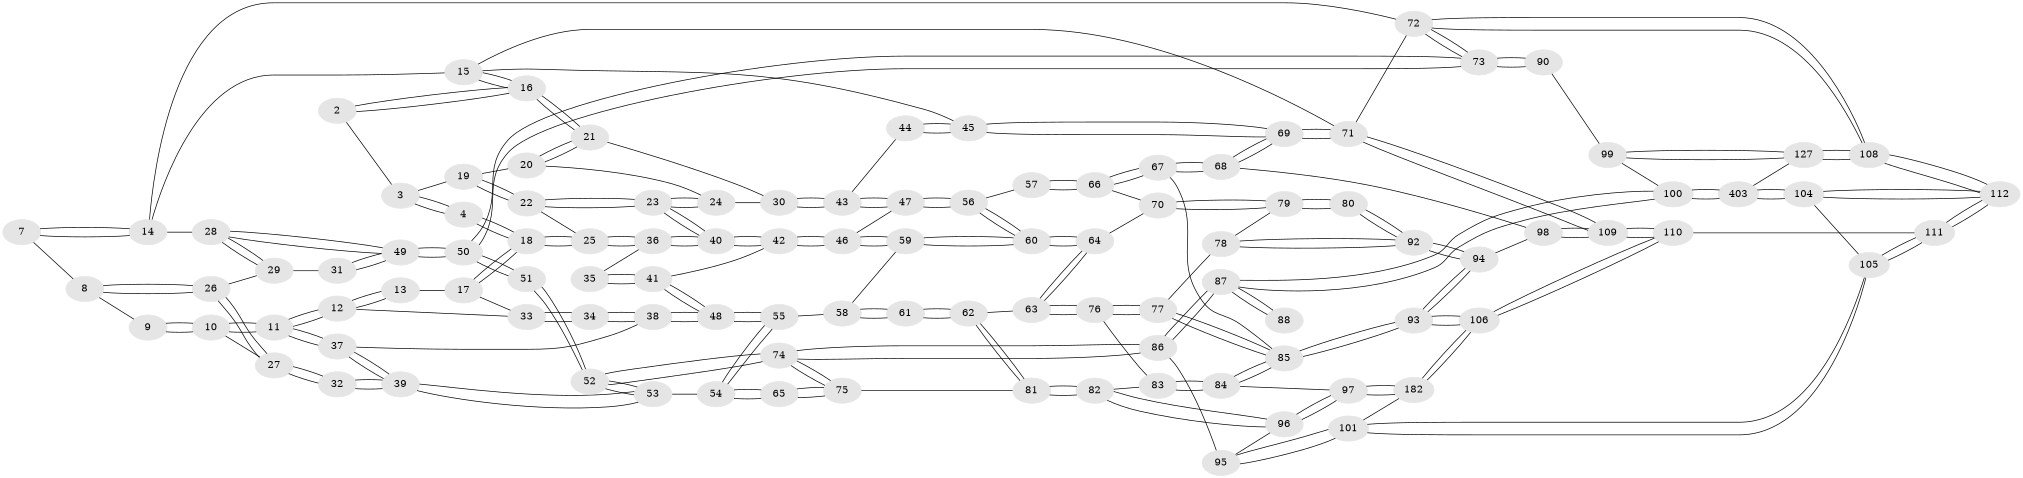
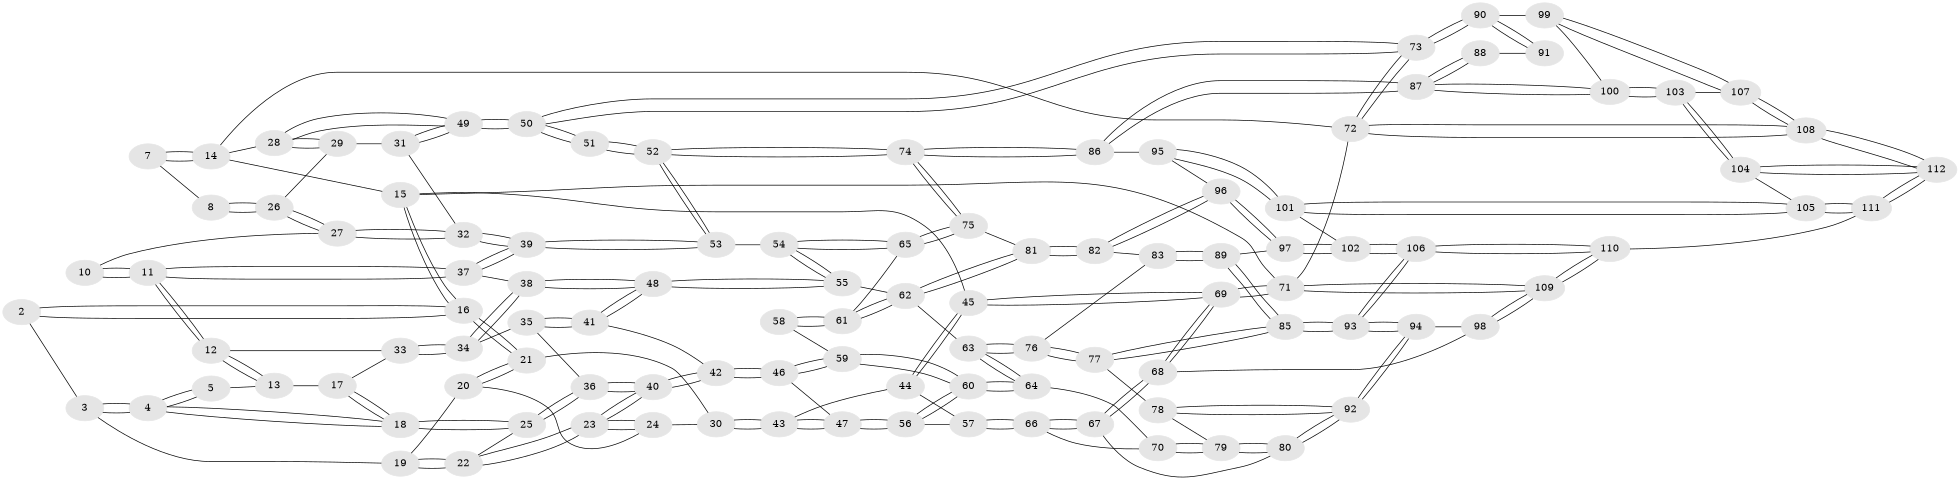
  graph {
    rankdir=LR
    node [color=gray90 style=filled]
    2
    3
    16
    7
    8
    14
    4
    19
    21
+   5
    18
    20
    22
    13
    25
    17
-   9
    10
    26
    15
    28
    72
    27
    29
    11
    12
    37
    32
    33
    39
    38
    34
    45
    71
    49
    73
    108
    69
    109
    30
    36
    24
    23
    43
    40
    42
    31
    50
    44
    47
    53
    35
    41
    48
    55
    54
    46
    59
    57
    56
    66
    60
    58
    51
    52
    90
    74
    75
    86
    65
    61
    64
    70
    67
    62
    63
    81
    76
    82
    77
    83
    79
    68
    80
    98
    92
    110
    112
+   91
    99
    87
    95
    78
    85
-   84
+   84 [label=89]
    93
    94
    96
    97
-   102 [label=182]
+   102
    106
    88
    100
    101
-   103 [label=403]
-   107 [label=127]
+   103
+   107
    105
    104
    111
    2 -- 3
    2 -- 16
    2 -- 16
    3 -- 4
    3 -- 4
    3 -- 19
    16 -- 21
    16 -- 21
    7 -- 8
    7 -- 14
    7 -- 14
-   8 -- 9
    8 -- 26
    8 -- 26
    14 -- 15
    14 -- 28
    14 -- 72
+   4 -- 5
+   4 -- 5
    4 -- 18
    4 -- 18
    19 -- 20
    19 -- 22
    19 -- 22
    21 -- 30
+   5 -- 13
    18 -- 25
    18 -- 25
    20 -- 21
    20 -- 21
    20 -- 24
    22 -- 25
    22 -- 23
    22 -- 23
    13 -- 17
    25 -- 36
    25 -- 36
    17 -- 18
    17 -- 18
    17 -- 33
-   9 -- 10
-   9 -- 10
    10 -- 27
    10 -- 11
    10 -- 11
    26 -- 27
    26 -- 27
    26 -- 29
    15 -- 16
    15 -- 16
    15 -- 45
    15 -- 71
    28 -- 29
    28 -- 29
    28 -- 49
    28 -- 49
    72 -- 73
    72 -- 73
    72 -- 108
    72 -- 108
    27 -- 32
    27 -- 32
    29 -- 31
    11 -- 12
    11 -- 12
    11 -- 37
    11 -- 37
    12 -- 13
    12 -- 13
    12 -- 33
    37 -- 39
    37 -- 39
    37 -- 38
    32 -- 39
    32 -- 39
    33 -- 34
    33 -- 34
    39 -- 53
    39 -- 53
    38 -- 48
    38 -- 48
    34 -- 38
    34 -- 38
+   34 -- 35
    45 -- 69
    45 -- 69
    71 -- 72
    71 -- 109
    71 -- 109
    49 -- 50
    49 -- 50
    73 -- 90
    73 -- 90
    108 -- 112
    108 -- 112
    69 -- 71
    69 -- 71
    109 -- 110
    109 -- 110
    30 -- 43
    30 -- 43
    36 -- 40
    36 -- 40
    24 -- 30
    23 -- 24
    23 -- 24
    23 -- 40
    23 -- 40
    43 -- 44
    43 -- 47
    43 -- 47
    40 -- 42
    40 -- 42
    42 -- 46
    42 -- 46
+   31 -- 32
    31 -- 49
    31 -- 49
    50 -- 73
    50 -- 73
    50 -- 51
    50 -- 51
    44 -- 45
    44 -- 45
+   44 -- 57
    47 -- 56
    47 -- 56
    53 -- 54
    35 -- 36
    35 -- 41
    35 -- 41
    41 -- 42
    41 -- 48
    41 -- 48
    48 -- 55
    48 -- 55
-   55 -- 58
+   55 -- 62
    54 -- 55
    54 -- 55
    54 -- 65
    54 -- 65
    46 -- 47
    46 -- 59
    46 -- 59
    59 -- 60
    59 -- 60
    57 -- 66
    57 -- 66
    56 -- 57
    56 -- 60
    56 -- 60
    66 -- 70
    66 -- 67
    66 -- 67
    60 -- 64
    60 -- 64
    58 -- 59
    58 -- 61
    58 -- 61
    51 -- 52
    51 -- 52
    52 -- 53
    52 -- 53
    52 -- 74
    52 -- 74
+   90 -- 91
+   90 -- 91
    90 -- 99
    74 -- 75
    74 -- 75
    74 -- 86
    74 -- 86
    75 -- 81
    86 -- 87
    86 -- 87
    86 -- 95
    65 -- 75
    65 -- 75
+   61 -- 65
    61 -- 62
    61 -- 62
    64 -- 70
    70 -- 79
    70 -- 79
    67 -- 68
    67 -- 68
-   67 -- 85
+   67 -- 80
    62 -- 63
    62 -- 81
    62 -- 81
    63 -- 64
    63 -- 64
    63 -- 76
    63 -- 76
    81 -- 82
    81 -- 82
    76 -- 77
    76 -- 77
    76 -- 83
    82 -- 83
    82 -- 96
    82 -- 96
    77 -- 78
    77 -- 85
    77 -- 85
    83 -- 84
    83 -- 84
    79 -- 80
    79 -- 80
    68 -- 69
    68 -- 69
    68 -- 98
    80 -- 92
    80 -- 92
    98 -- 109
    98 -- 109
    92 -- 94
    92 -- 94
    110 -- 111
    99 -- 100
    99 -- 107
    99 -- 107
    87 -- 88
    87 -- 88
    87 -- 100
    87 -- 100
    95 -- 96
    95 -- 101
    95 -- 101
    78 -- 79
    78 -- 92
    78 -- 92
    85 -- 93
    85 -- 93
    84 -- 85
    84 -- 85
    84 -- 97
    93 -- 94
    93 -- 94
    93 -- 106
    93 -- 106
    94 -- 98
    96 -- 97
    96 -- 97
    97 -- 102
    97 -- 102
    102 -- 106
    102 -- 106
    106 -- 110
    106 -- 110
+   88 -- 91
    100 -- 103
    100 -- 103
    101 -- 102
    101 -- 105
    101 -- 105
    103 -- 107
    103 -- 104
    103 -- 104
    107 -- 108
    107 -- 108
    105 -- 111
    105 -- 111
    104 -- 112
    104 -- 112
    104 -- 105
    111 -- 112
    111 -- 112
  }
